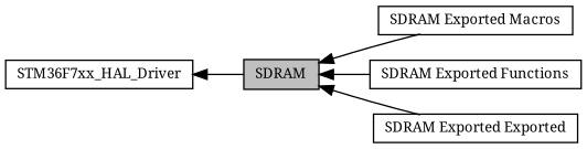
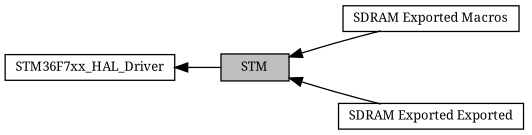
  digraph {
    fontname="Noto Serif"
    rankdir=LR
    node [color=black fillcolor=white fontname="Noto Serif" fontsize=10 shape=record style=filled]
    edge [dir=back fontname="Noto Serif" fontsize=10 labelfontname=Helvetica labelfontsize=10 shape=plaintext style=solid]
    n1 [height=0.2 label=STM36F7xx_HAL_Driver width=0.4]
-   n2 [fillcolor=grey75 fontcolor=black height=0.2 label=SDRAM width=0.4]
+   n2 [fillcolor=grey75 fontcolor=black height=0.2 label=STM width=0.4]
    n3 [height=0.2 label="SDRAM Exported Macros" width=0.4]
-   n4 [height=0.2 label="SDRAM Exported Functions" width=0.4]
    n5 [height=0.2 label="SDRAM Exported Exported" width=0.4]
    n1 -> n2
    n2 -> n3
-   n2 -> n4
    n2 -> n5
  }
